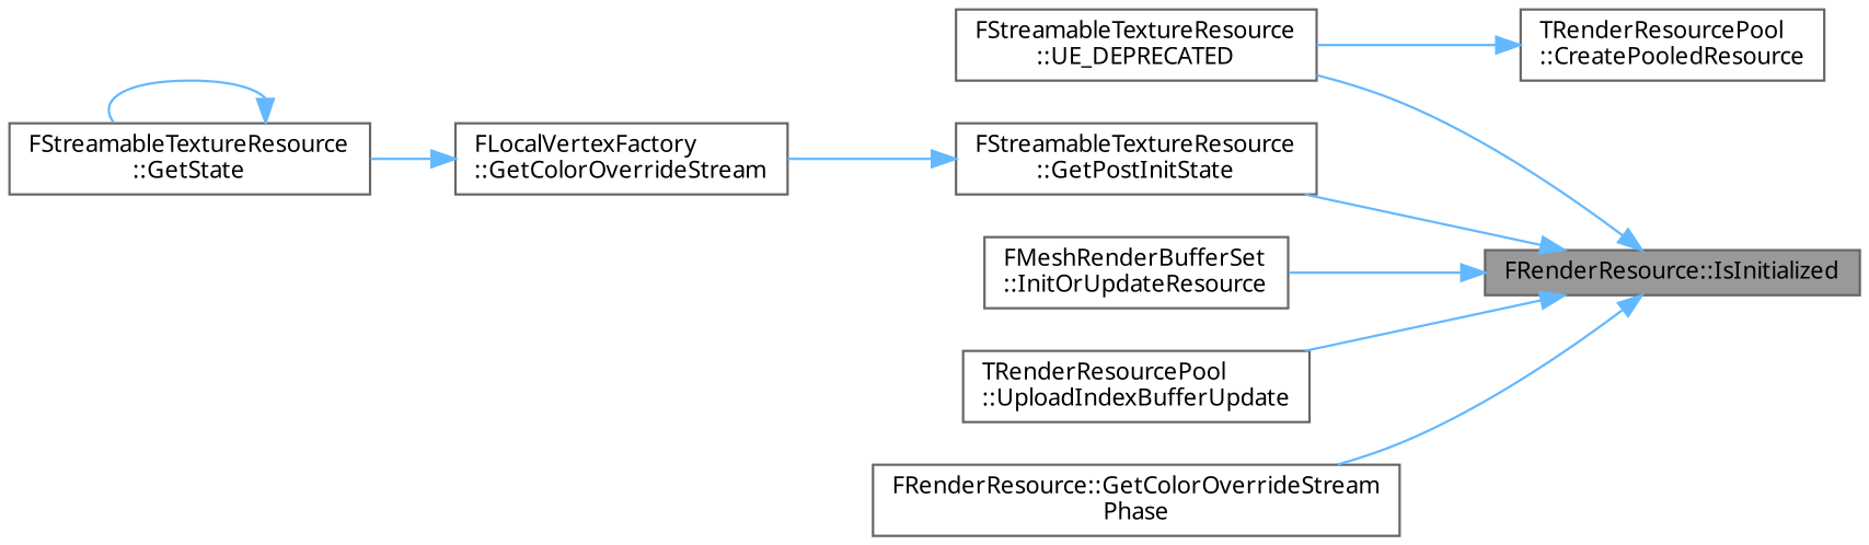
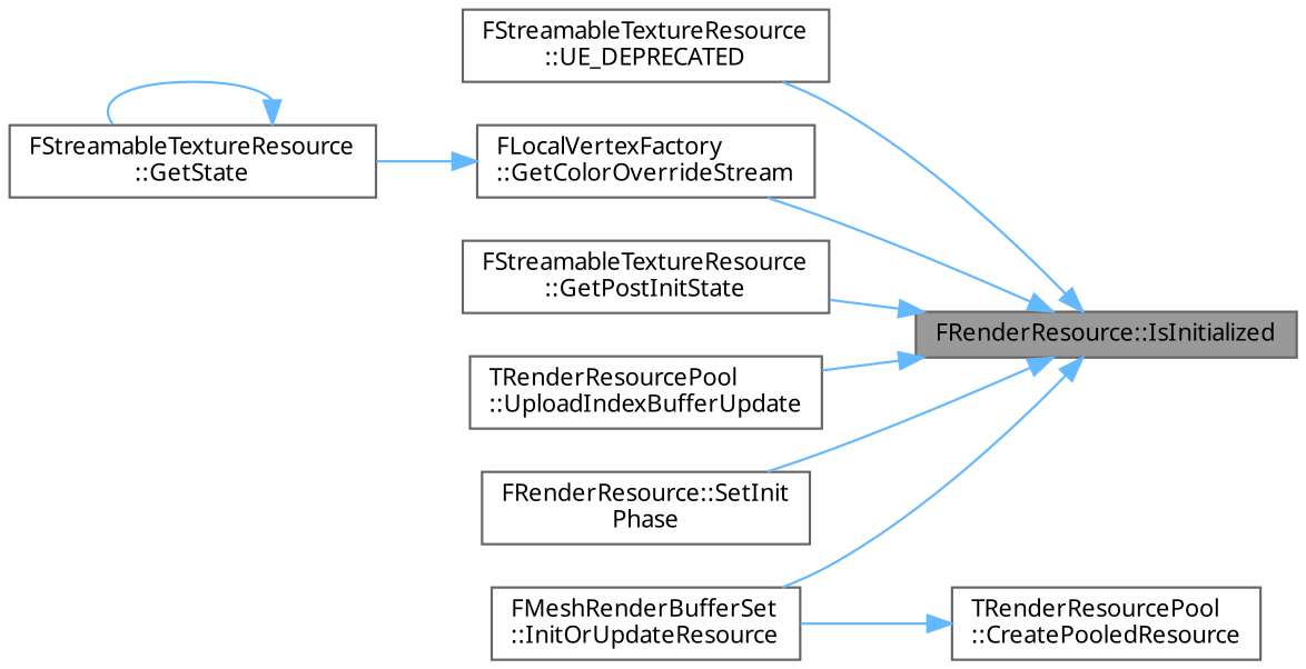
  digraph {
    fontname="Noto Sans"
    rankdir=RL
    node [color=grey40 fillcolor=white fontname="Noto Sans" fontsize=10 shape=box style=filled]
    edge [color=steelblue1 dir=back fontname="Noto Sans" fontsize=10 labelfontname=Helvetica labelfontsize=10 style=solid]
    n1 [color=gray40 fillcolor=grey60 fontcolor=black height=0.2 label="FRenderResource::IsInitialized" width=0.4]
    n2 [height=0.2 label="FStreamableTextureResource\l::UE_DEPRECATED" width=0.4]
    n3 [height=0.2 label="FLocalVertexFactory\l::GetColorOverrideStream" width=0.4]
    n4 [height=0.2 label="FStreamableTextureResource\l::GetPostInitState" width=0.4]
    n5 [height=0.2 label="FMeshRenderBufferSet\l::InitOrUpdateResource" width=0.4]
    n6 [height=0.2 label="TRenderResourcePool\l::UploadIndexBufferUpdate" width=0.4]
-   n7 [height=0.2 label="FRenderResource::GetColorOverrideStream\lPhase" width=0.4]
+   n7 [height=0.2 label="FRenderResource::SetInit\lPhase" width=0.4]
    n8 [height=0.2 label="TRenderResourcePool\l::CreatePooledResource" width=0.4]
    n9 [height=0.2 label="FStreamableTextureResource\l::GetState" width=0.4]
    n1 -> n2
-   n4 -> n3
+   n1 -> n3
    n1 -> n4
    n1 -> n5
    n1 -> n6
    n1 -> n7
    n3 -> n9
-   n8 -> n2
+   n8 -> n5
    n9 -> n9
  }
